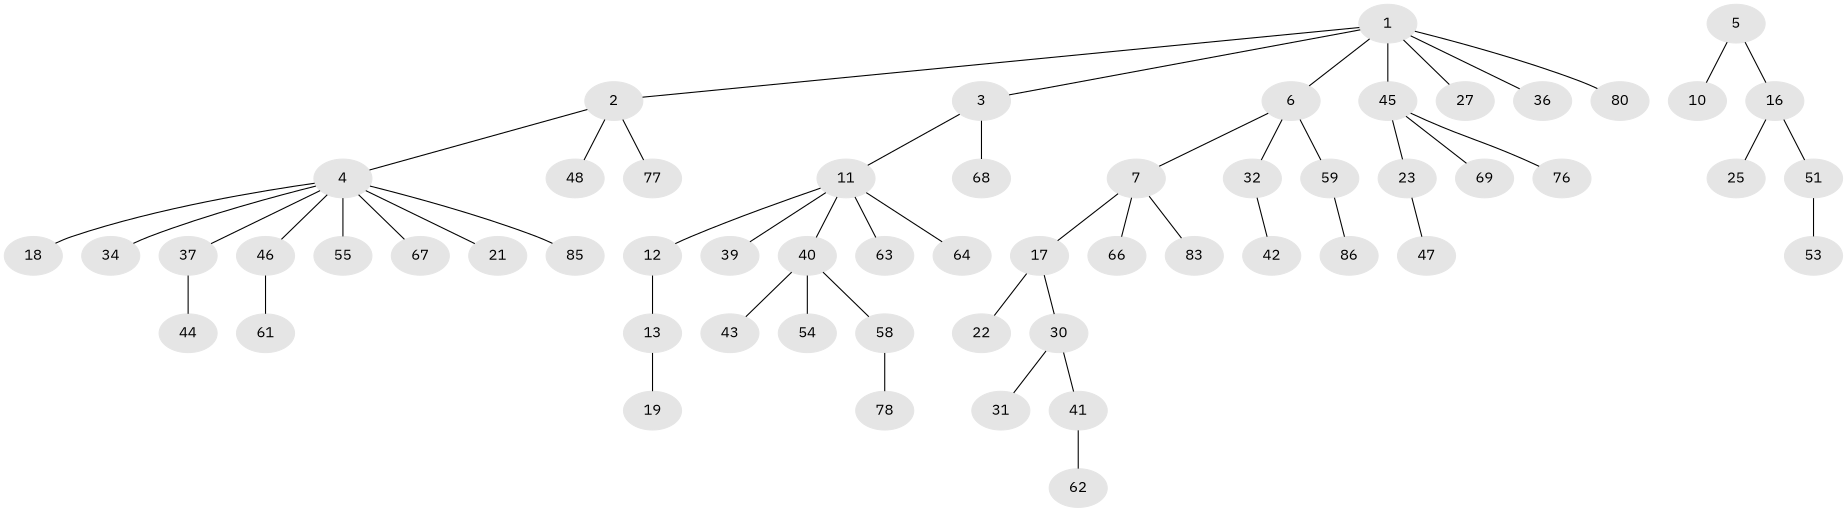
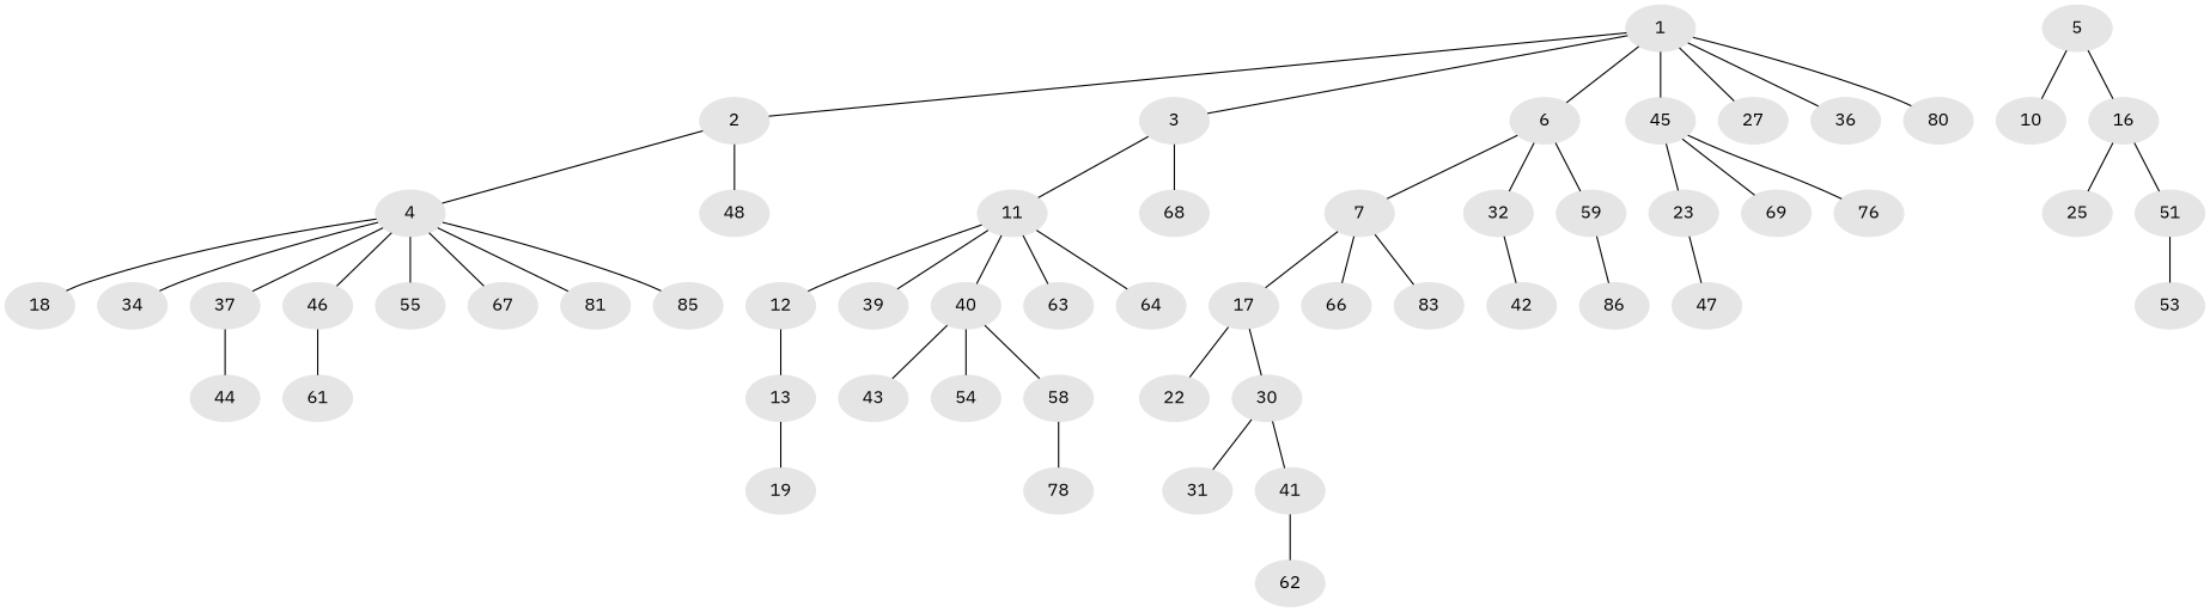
  graph {
    fontname="IBM Plex Sans"
    node [color=gray90 fontname="IBM Plex Sans" style=filled]
    edge [fontname="IBM Plex Sans"]
    1 [super="+45"]
    2 [super="+60"]
    3 [super="+21"]
    6 [super="+9"]
    n5 [label=45 super="+72"]
    27
    36
    80
    4 [super="+28"]
    48
-   77
    11 [super="+57"]
    68
    7 [super="+14"]
    32
    59 [super="+79"]
    23 [super="+29"]
    69
    76
    18 [super="+38"]
    34 [super="+73"]
    37
    46 [super="+74"]
    55 [super="+82"]
    67
-   81 [label=21]
+   81
    85
    5 [super="+8"]
    10 [super="+20"]
    16 [super="+33"]
    12
    39
    40 [super="+50"]
    63
    64
    44 [super="+56"]
    61 [super="+70"]
    25 [super="+65"]
    51
    17
    66
    83
    42 [super="+49"]
    86
    22 [super="+52"]
    30 [super="+35"]
    13 [super="+26"]
    43
    54
    58 [super="+75"]
    19 [super="+24"]
    47
    53 [super="+84"]
    31
    41
    62 [super="+71"]
    78
    1 -- 2
    1 -- 3
    1 -- 6
    1 -- n5
    1 -- 27
    1 -- 36
    1 -- 80
    2 -- 4
    2 -- 48
-   2 -- 77
    3 -- 11
    3 -- 68
    6 -- 7
    6 -- 32
    6 -- 59
    n5 -- 23
    n5 -- 69
    n5 -- 76
    4 -- 18
    4 -- 34
    4 -- 37
    4 -- 46
    4 -- 55
    4 -- 67
    4 -- 81
    4 -- 85
    11 -- 12
    11 -- 39
    11 -- 40
    11 -- 63
    11 -- 64
    7 -- 17
    7 -- 66
    7 -- 83
    32 -- 42
    59 -- 86
    23 -- 47
    37 -- 44
    46 -- 61
    5 -- 10
    5 -- 16
    16 -- 25
    16 -- 51
    12 -- 13
    40 -- 43
    40 -- 54
    40 -- 58
    51 -- 53
    17 -- 22
    17 -- 30
    30 -- 31
    30 -- 41
    13 -- 19
    58 -- 78
    41 -- 62
  }
